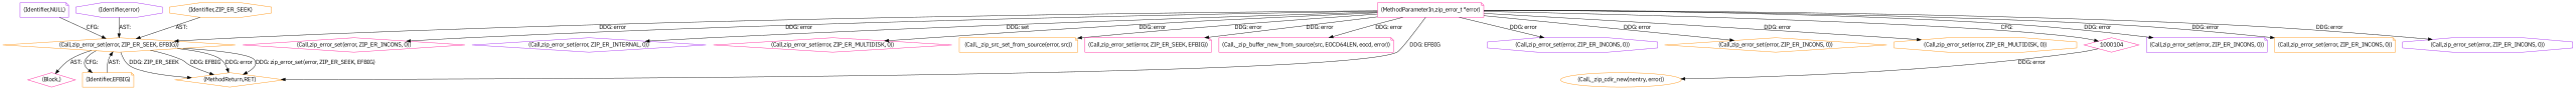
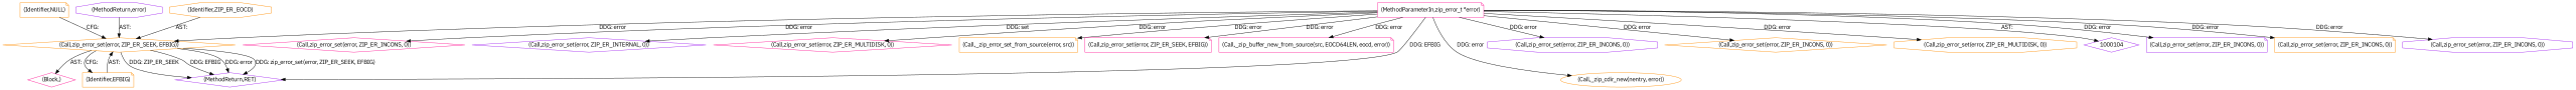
  digraph {
    fontname="IBM Plex Sans"
    node [color=darkorange fontname="IBM Plex Sans" shape=diamond]
    edge [fontname="IBM Plex Sans"]
    n1 [label="(Call,zip_error_set(error, ZIP_ER_SEEK, EFBIG))"]
-   n2 [label="(MethodReturn,RET)"]
+   n2 [color=purple label="(MethodReturn,RET)"]
    n3 [color=deeppink label="(Block,)"]
    n4 [label="(Identifier,EFBIG)" shape=note]
    n5 [color=deeppink label="(MethodParameterIn,zip_error_t *error)" shape=note]
    n6 [color=purple label="(Call,zip_error_set(error, ZIP_ER_INCONS, 0))" shape=note]
    n7 [label="(Call,zip_error_set(error, ZIP_ER_INCONS, 0))" shape=note]
    n8 [color=purple label="(Call,zip_error_set(error, ZIP_ER_INCONS, 0))" shape=octagon]
    n9 [color=deeppink label="(Call,zip_error_set(error, ZIP_ER_INCONS, 0))"]
    n10 [color=purple label="(Call,zip_error_set(error, ZIP_ER_INTERNAL, 0))"]
    n11 [color=deeppink label="(Call,zip_error_set(error, ZIP_ER_MULTIDISK, 0))"]
-   n12 [label="(Call,_zip_src_set_from_source(error, src))" shape=note]
+   n12 [label="(Call,_zip_error_set_from_source(error, src))" shape=note]
    n13 [color=deeppink label="(Call,zip_error_set(error, ZIP_ER_SEEK, EFBIG))" shape=note]
    n14 [color=deeppink label="(Call,_zip_buffer_new_from_source(src, EOCD64LEN, eocd, error))" shape=note]
    n15 [label="(Call,_zip_cdir_new(nentry, error))" shape=ellipse]
    n16 [color=purple label="(Call,zip_error_set(error, ZIP_ER_INCONS, 0))" shape=octagon]
    n17 [label="(Call,zip_error_set(error, ZIP_ER_INCONS, 0))"]
    n18 [label="(Call,zip_error_set(error, ZIP_ER_MULTIDISK, 0))" shape=octagon]
-   1000104 [color=deeppink]
-   n20 [color=purple label="(Identifier,NULL)" shape=note]
-   n21 [color=purple label="(Identifier,error)" shape=octagon]
-   n22 [label="(Identifier,ZIP_ER_SEEK)" shape=octagon]
+   1000104 [color=purple]
+   n20 [label="(Identifier,NULL)" shape=note]
+   n21 [color=purple label="(MethodReturn,error)" shape=octagon]
+   n22 [label="(Identifier,ZIP_ER_EOCD)" shape=octagon]
    n1 -> n2 [label="DDG: EFBIG"]
    n1 -> n2 [label="DDG: error"]
    n1 -> n2 [label="DDG: zip_error_set(error, ZIP_ER_SEEK, EFBIG)"]
    n1 -> n2 [label="DDG: ZIP_ER_SEEK"]
    n1 -> n3 [label="AST: "]
    n1 -> n4 [label="CFG: "]
    n4 -> n1 [label="AST: "]
    n5 -> n1 [label="DDG: error"]
    n5 -> n2 [label="DDG: EFBIG"]
    n5 -> n6 [label="DDG: error"]
    n5 -> n7 [label="DDG: error"]
    n5 -> n8 [label="DDG: error"]
    n5 -> n9 [label="DDG: error"]
    n5 -> n10 [label="DDG: set"]
    n5 -> n11 [label="DDG: error"]
    n5 -> n12 [label="DDG: error"]
    n5 -> n13 [label="DDG: error"]
    n5 -> n14 [label="DDG: error"]
-   1000104 -> n15 [label="DDG: error"]
+   n5 -> n15 [label="DDG: error"]
    n5 -> n16 [label="DDG: error"]
    n5 -> n17 [label="DDG: error"]
    n5 -> n18 [label="DDG: error"]
-   n5 -> 1000104 [label="CFG: "]
+   n5 -> 1000104 [label="AST: "]
    n20 -> n1 [label="CFG: "]
    n21 -> n1 [label="AST: "]
    n22 -> n1 [label="AST: "]
  }
